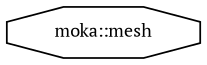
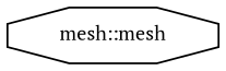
  digraph {
    rankdir=LR
    fontname="PT Serif"
-   n1 [color=black fillcolor=white fontname="PT Serif" fontsize=10 height=0.2 label="moka::mesh" shape=octagon style=filled width=0.4]
+   n1 [color=black fillcolor=white fontname="PT Serif" fontsize=10 height=0.2 label="mesh::mesh" shape=octagon style=filled width=0.4]
  }
